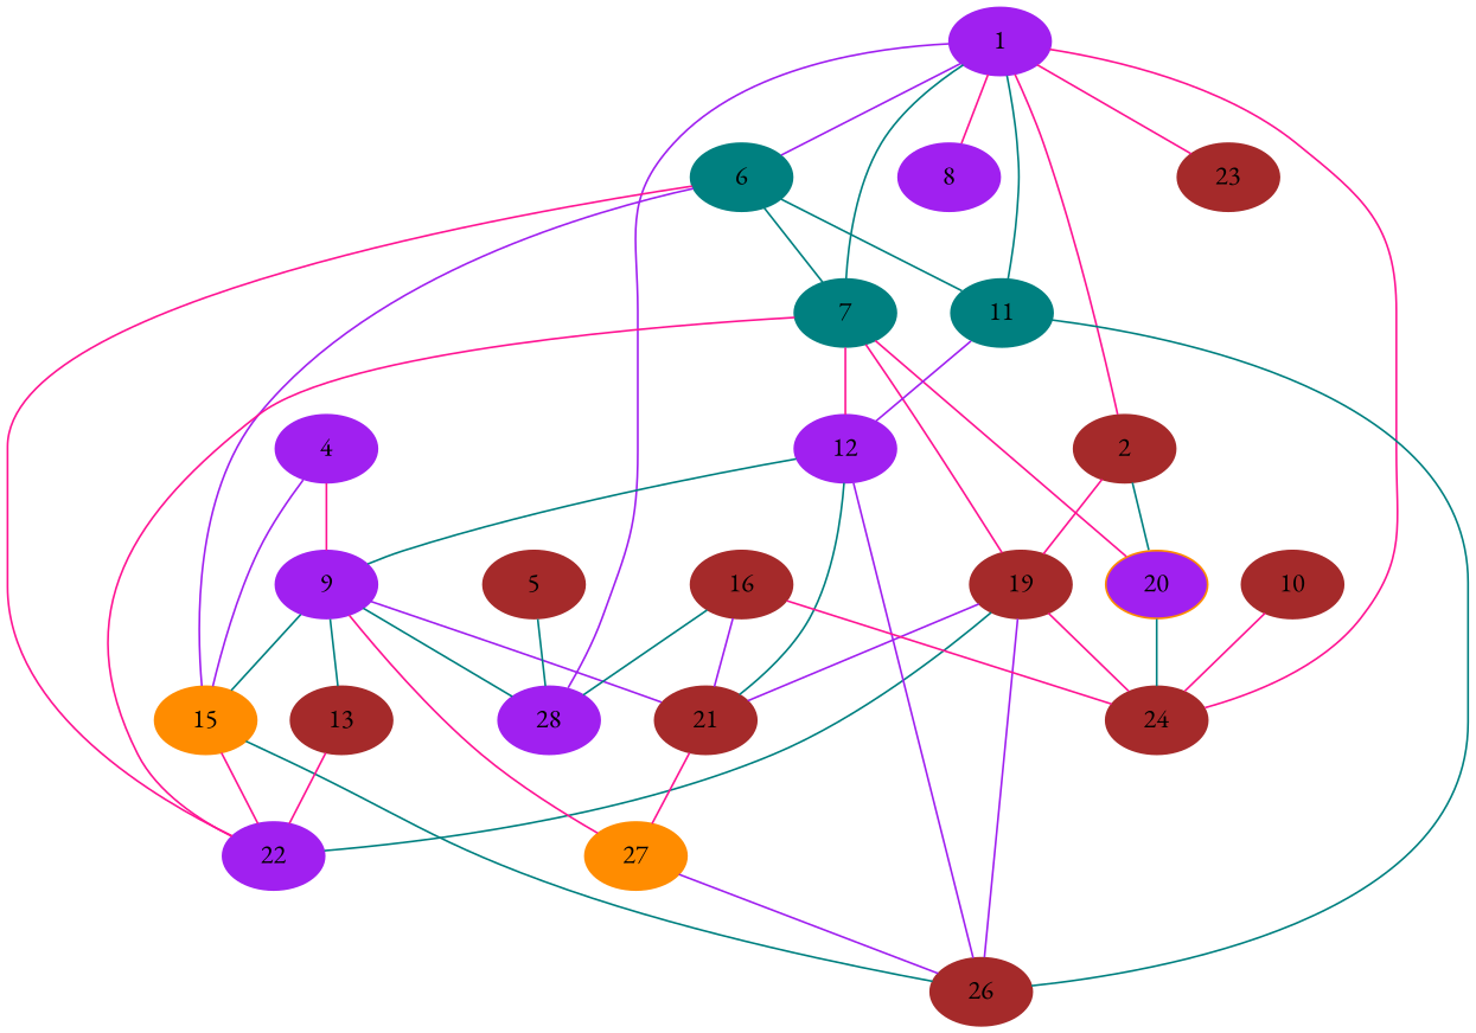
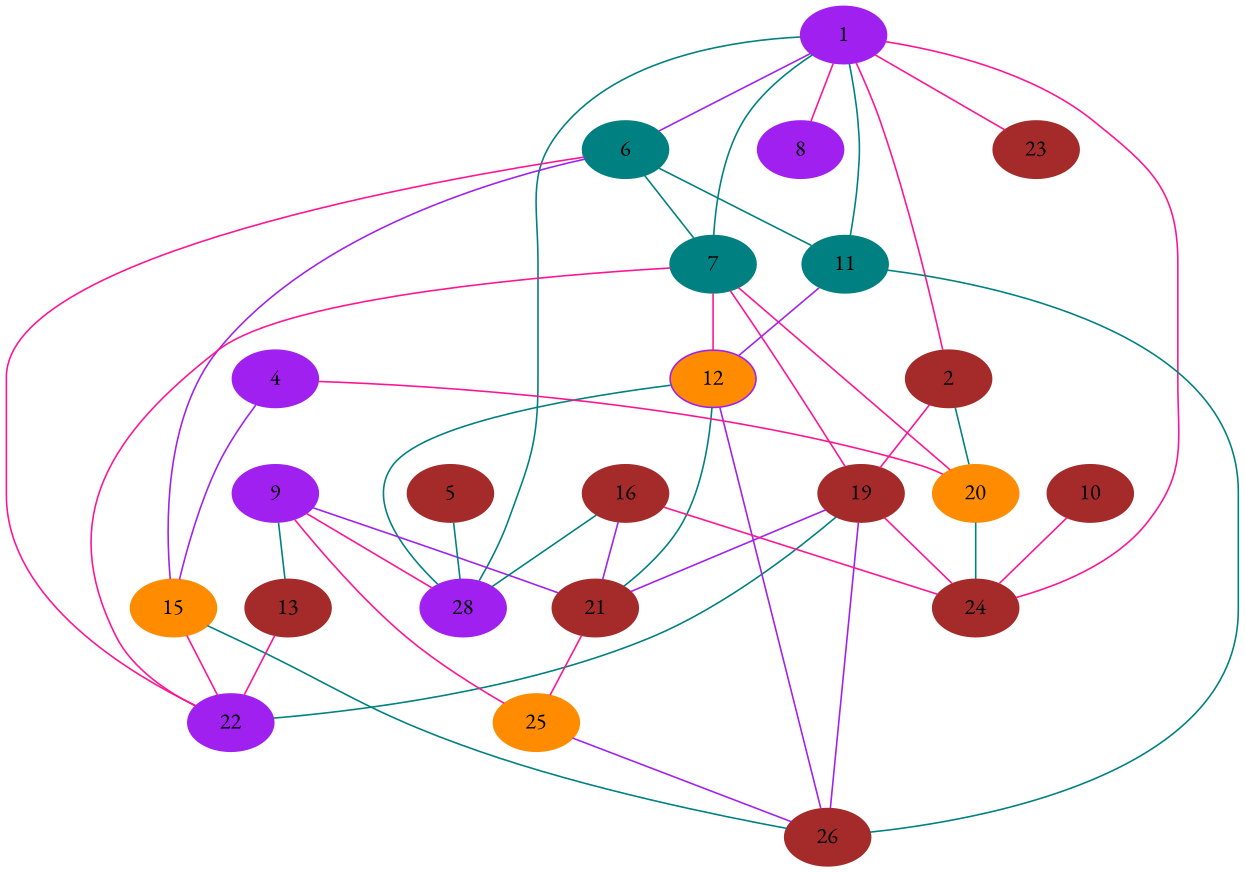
  graph {
    fontname="EB Garamond"
    node [color=brown fontname="EB Garamond" style=filled]
    edge [color=deeppink fontname="EB Garamond" weight=1.0]
    1 [color=purple]
    2
    6 [color=teal]
    7 [color=teal]
    8 [color=purple]
    11 [color=teal]
    n7 [color=purple label=28]
    23
    24
    19
-   20 [color=darkorange fillcolor=purple]
+   20 [color=darkorange]
    15 [color=darkorange]
    22 [color=purple]
-   12 [color=purple]
+   12 [color=purple fillcolor=darkorange]
    9 [color=purple]
    13
    21
-   25 [color=darkorange label=27]
+   25 [color=darkorange]
    26
    4 [color=purple]
    5
    10
    16
    1 -- 2
    1 -- 6 [color=purple]
    1 -- 7 [color=teal]
    1 -- 8
    1 -- 11 [color=teal]
-   1 -- n7 [color=purple]
+   1 -- n7 [color=teal]
    1 -- 23
    1 -- 24
    2 -- 19 [weight=2.0]
    2 -- 20 [color=teal]
    6 -- 7 [color=teal]
    6 -- 11 [color=teal]
    6 -- 15 [color=purple]
    6 -- 22
    7 -- 19
    7 -- 20
    7 -- 22
    7 -- 12
    11 -- 12 [color=purple]
    11 -- 26 [color=teal]
    19 -- 24 [weight=3.0]
    19 -- 22 [color=teal weight=2.0]
    19 -- 21 [color=purple]
    19 -- 26 [color=purple weight=2.0]
    20 -- 24 [color=teal weight=2.0]
    15 -- 22
    15 -- 26 [color=teal]
-   12 -- 9 [color=teal]
+   12 -- n7 [color=teal]
    12 -- 21 [color=teal]
    12 -- 26 [color=purple]
-   9 -- n7 [color=teal]
-   9 -- 15 [color=teal]
+   9 -- n7
    9 -- 13 [color=teal]
    9 -- 21 [color=purple weight=2.0]
    9 -- 25 [weight=2.0]
    13 -- 22
    21 -- 25
    25 -- 26 [color=purple]
-   4 -- 9
+   4 -- 20
    4 -- 15 [color=purple]
    5 -- n7 [color=teal]
    10 -- 24
    16 -- n7 [color=teal]
    16 -- 24
    16 -- 21 [color=purple]
  }
